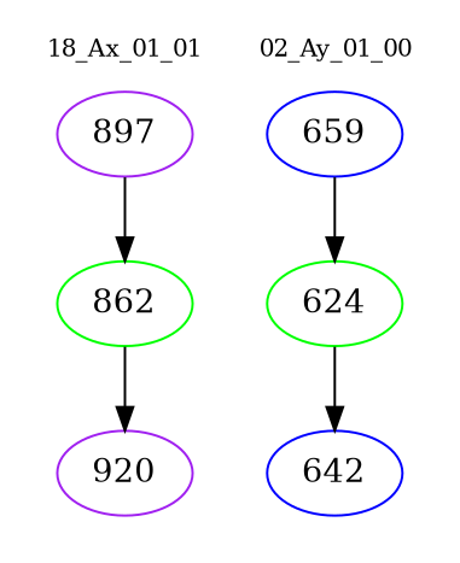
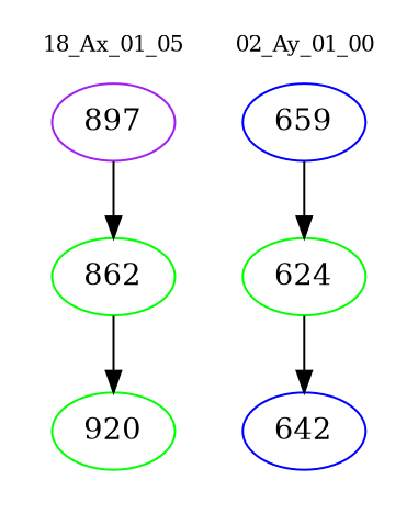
  digraph {
    node [color=purple]
    edge [color=black]
    n1 [label=897]
    n2 [color=green label=862]
-   n3 [label=920]
+   n3 [color=green label=920]
    n4 [color=blue label=659]
    n5 [color=green label=624]
    n6 [color=blue label=642]
    subgraph cluster_1 {
      color=white
      fontsize=10
-     label="18_Ax_01_01"
+     label="18_Ax_01_05"
      n1
      n2
      n3
    }
    subgraph cluster_2 {
      color=white
      fontsize=10
      label="02_Ay_01_00"
      n4
      n5
      n6
    }
    n1 -> n2
    n2 -> n3
    n4 -> n5
    n5 -> n6
  }
